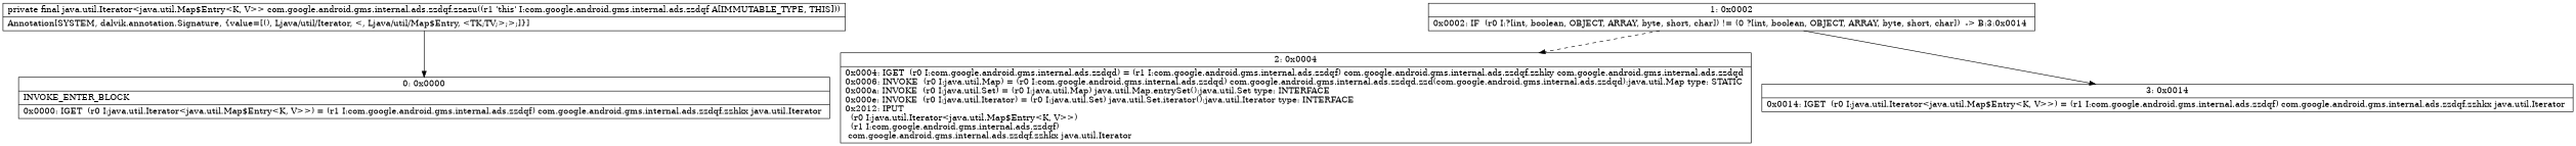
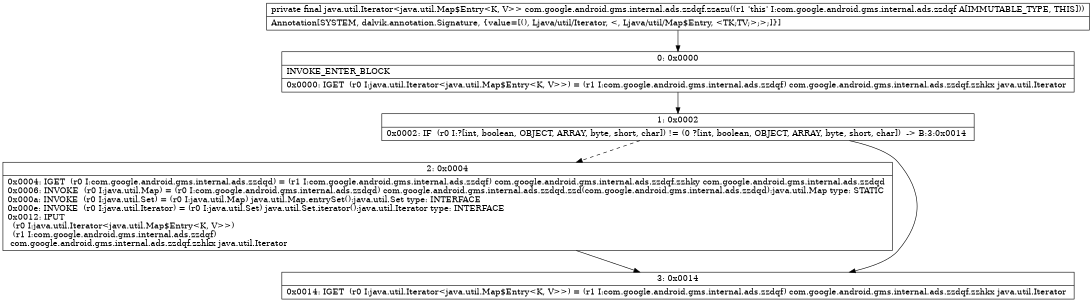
  digraph {
    node [shape=record]
    n1 [label="{0\:\ 0x0000|INVOKE_ENTER_BLOCK\l|0x0000: IGET  (r0 I:java.util.Iterator\<java.util.Map$Entry\<K, V\>\>) = (r1 I:com.google.android.gms.internal.ads.zzdqf) com.google.android.gms.internal.ads.zzdqf.zzhkx java.util.Iterator \l}"]
    n2 [label="{1\:\ 0x0002|0x0002: IF  (r0 I:?[int, boolean, OBJECT, ARRAY, byte, short, char]) != (0 ?[int, boolean, OBJECT, ARRAY, byte, short, char])  \-\> B:3:0x0014 \l}"]
-   n3 [label="{2\:\ 0x0004|0x0004: IGET  (r0 I:com.google.android.gms.internal.ads.zzdqd) = (r1 I:com.google.android.gms.internal.ads.zzdqf) com.google.android.gms.internal.ads.zzdqf.zzhky com.google.android.gms.internal.ads.zzdqd \l0x0006: INVOKE  (r0 I:java.util.Map) = (r0 I:com.google.android.gms.internal.ads.zzdqd) com.google.android.gms.internal.ads.zzdqd.zzd(com.google.android.gms.internal.ads.zzdqd):java.util.Map type: STATIC \l0x000a: INVOKE  (r0 I:java.util.Set) = (r0 I:java.util.Map) java.util.Map.entrySet():java.util.Set type: INTERFACE \l0x000e: INVOKE  (r0 I:java.util.Iterator) = (r0 I:java.util.Set) java.util.Set.iterator():java.util.Iterator type: INTERFACE \l0x2012: IPUT  \l  (r0 I:java.util.Iterator\<java.util.Map$Entry\<K, V\>\>)\l  (r1 I:com.google.android.gms.internal.ads.zzdqf)\l com.google.android.gms.internal.ads.zzdqf.zzhkx java.util.Iterator \l}"]
+   n3 [label="{2\:\ 0x0004|0x0004: IGET  (r0 I:com.google.android.gms.internal.ads.zzdqd) = (r1 I:com.google.android.gms.internal.ads.zzdqf) com.google.android.gms.internal.ads.zzdqf.zzhky com.google.android.gms.internal.ads.zzdqd \l0x0006: INVOKE  (r0 I:java.util.Map) = (r0 I:com.google.android.gms.internal.ads.zzdqd) com.google.android.gms.internal.ads.zzdqd.zzd(com.google.android.gms.internal.ads.zzdqd):java.util.Map type: STATIC \l0x000a: INVOKE  (r0 I:java.util.Set) = (r0 I:java.util.Map) java.util.Map.entrySet():java.util.Set type: INTERFACE \l0x000e: INVOKE  (r0 I:java.util.Iterator) = (r0 I:java.util.Set) java.util.Set.iterator():java.util.Iterator type: INTERFACE \l0x0012: IPUT  \l  (r0 I:java.util.Iterator\<java.util.Map$Entry\<K, V\>\>)\l  (r1 I:com.google.android.gms.internal.ads.zzdqf)\l com.google.android.gms.internal.ads.zzdqf.zzhkx java.util.Iterator \l}"]
    n4 [label="{3\:\ 0x0014|0x0014: IGET  (r0 I:java.util.Iterator\<java.util.Map$Entry\<K, V\>\>) = (r1 I:com.google.android.gms.internal.ads.zzdqf) com.google.android.gms.internal.ads.zzdqf.zzhkx java.util.Iterator \l}"]
    n5 [label="{private final java.util.Iterator\<java.util.Map$Entry\<K, V\>\> com.google.android.gms.internal.ads.zzdqf.zzazu((r1 'this' I:com.google.android.gms.internal.ads.zzdqf A[IMMUTABLE_TYPE, THIS]))  | Annotation[SYSTEM, dalvik.annotation.Signature, \{value=[(), Ljava\/util\/Iterator, \<, Ljava\/util\/Map$Entry, \<TK;TV;\>;\>;]\}]\l}"]
+   n1 -> n2
    n2 -> n3 [style=dashed]
    n2 -> n4
+   n3 -> n4
    n5 -> n1
  }
